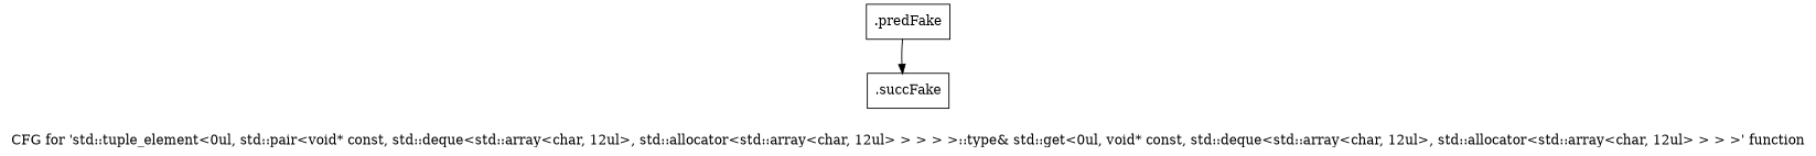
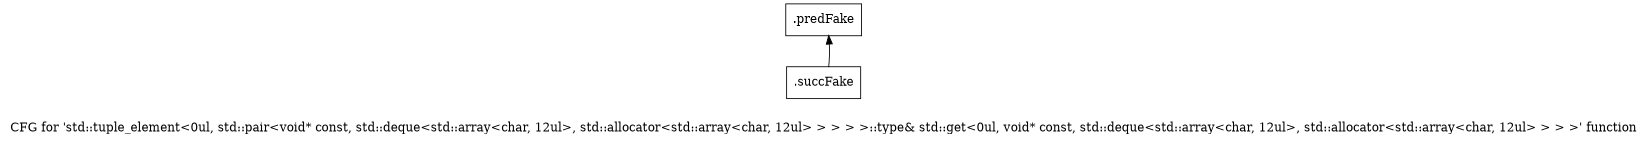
  digraph {
    label="CFG for 'std::tuple_element\<0ul, std::pair\<void* const, std::deque\<std::array\<char, 12ul\>, std::allocator\<std::array\<char, 12ul\> \> \> \> \>::type& std::get\<0ul, void* const, std::deque\<std::array\<char, 12ul\>, std::allocator\<std::array\<char, 12ul\> \> \> \>' function"
    node [shape=record]
    n1 [label="{.predFake}"]
    n2 [filename="/media/miguel/NewVolume/Linux/Xilinx/Vitis_HLS/2020.2/tps/lnx64/gcc-6.2.0/lib/gcc/x86_64-pc-linux-gnu/6.2.0/../../../../include/c++/6.2.0/utility" label="{.succFake}" linenumber=203]
-   n1 -> n2 [execusionnum=873 filename="/media/miguel/NewVolume/Linux/Xilinx/Vitis_HLS/2020.2/tps/lnx64/gcc-6.2.0/lib/gcc/x86_64-pc-linux-gnu/6.2.0/../../../../include/c++/6.2.0/utility"]
+   n2 -> n1 [execusionnum=873 filename="/media/miguel/NewVolume/Linux/Xilinx/Vitis_HLS/2020.2/tps/lnx64/gcc-6.2.0/lib/gcc/x86_64-pc-linux-gnu/6.2.0/../../../../include/c++/6.2.0/utility"]
  }
